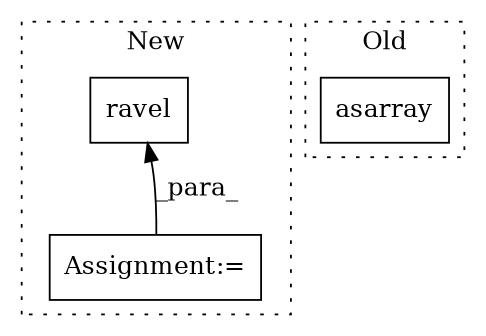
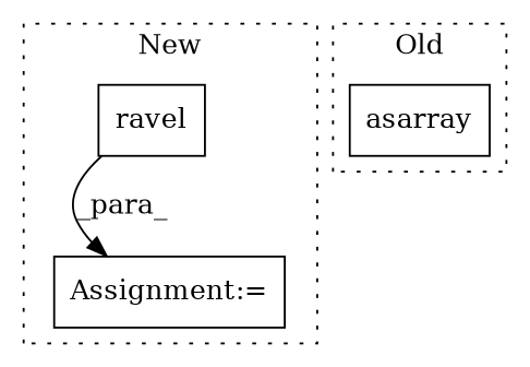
  digraph {
    node [a=32 shape=box]
    n1 [l="6,1" label=ravel s="1874,1883"]
    n2 [a=7 l=1 label="Assignment:=" s=1856]
    n3 [l="8,1" label=asarray s="1990,2019"]
    subgraph cluster_1 {
      label=New
      style=dotted
      n1
      n2
    }
    subgraph cluster_2 {
      label=Old
      style=dotted
      n3
    }
-   n2 -> n1 [label=_para_]
+   n1 -> n2 [label=_para_]
  }
